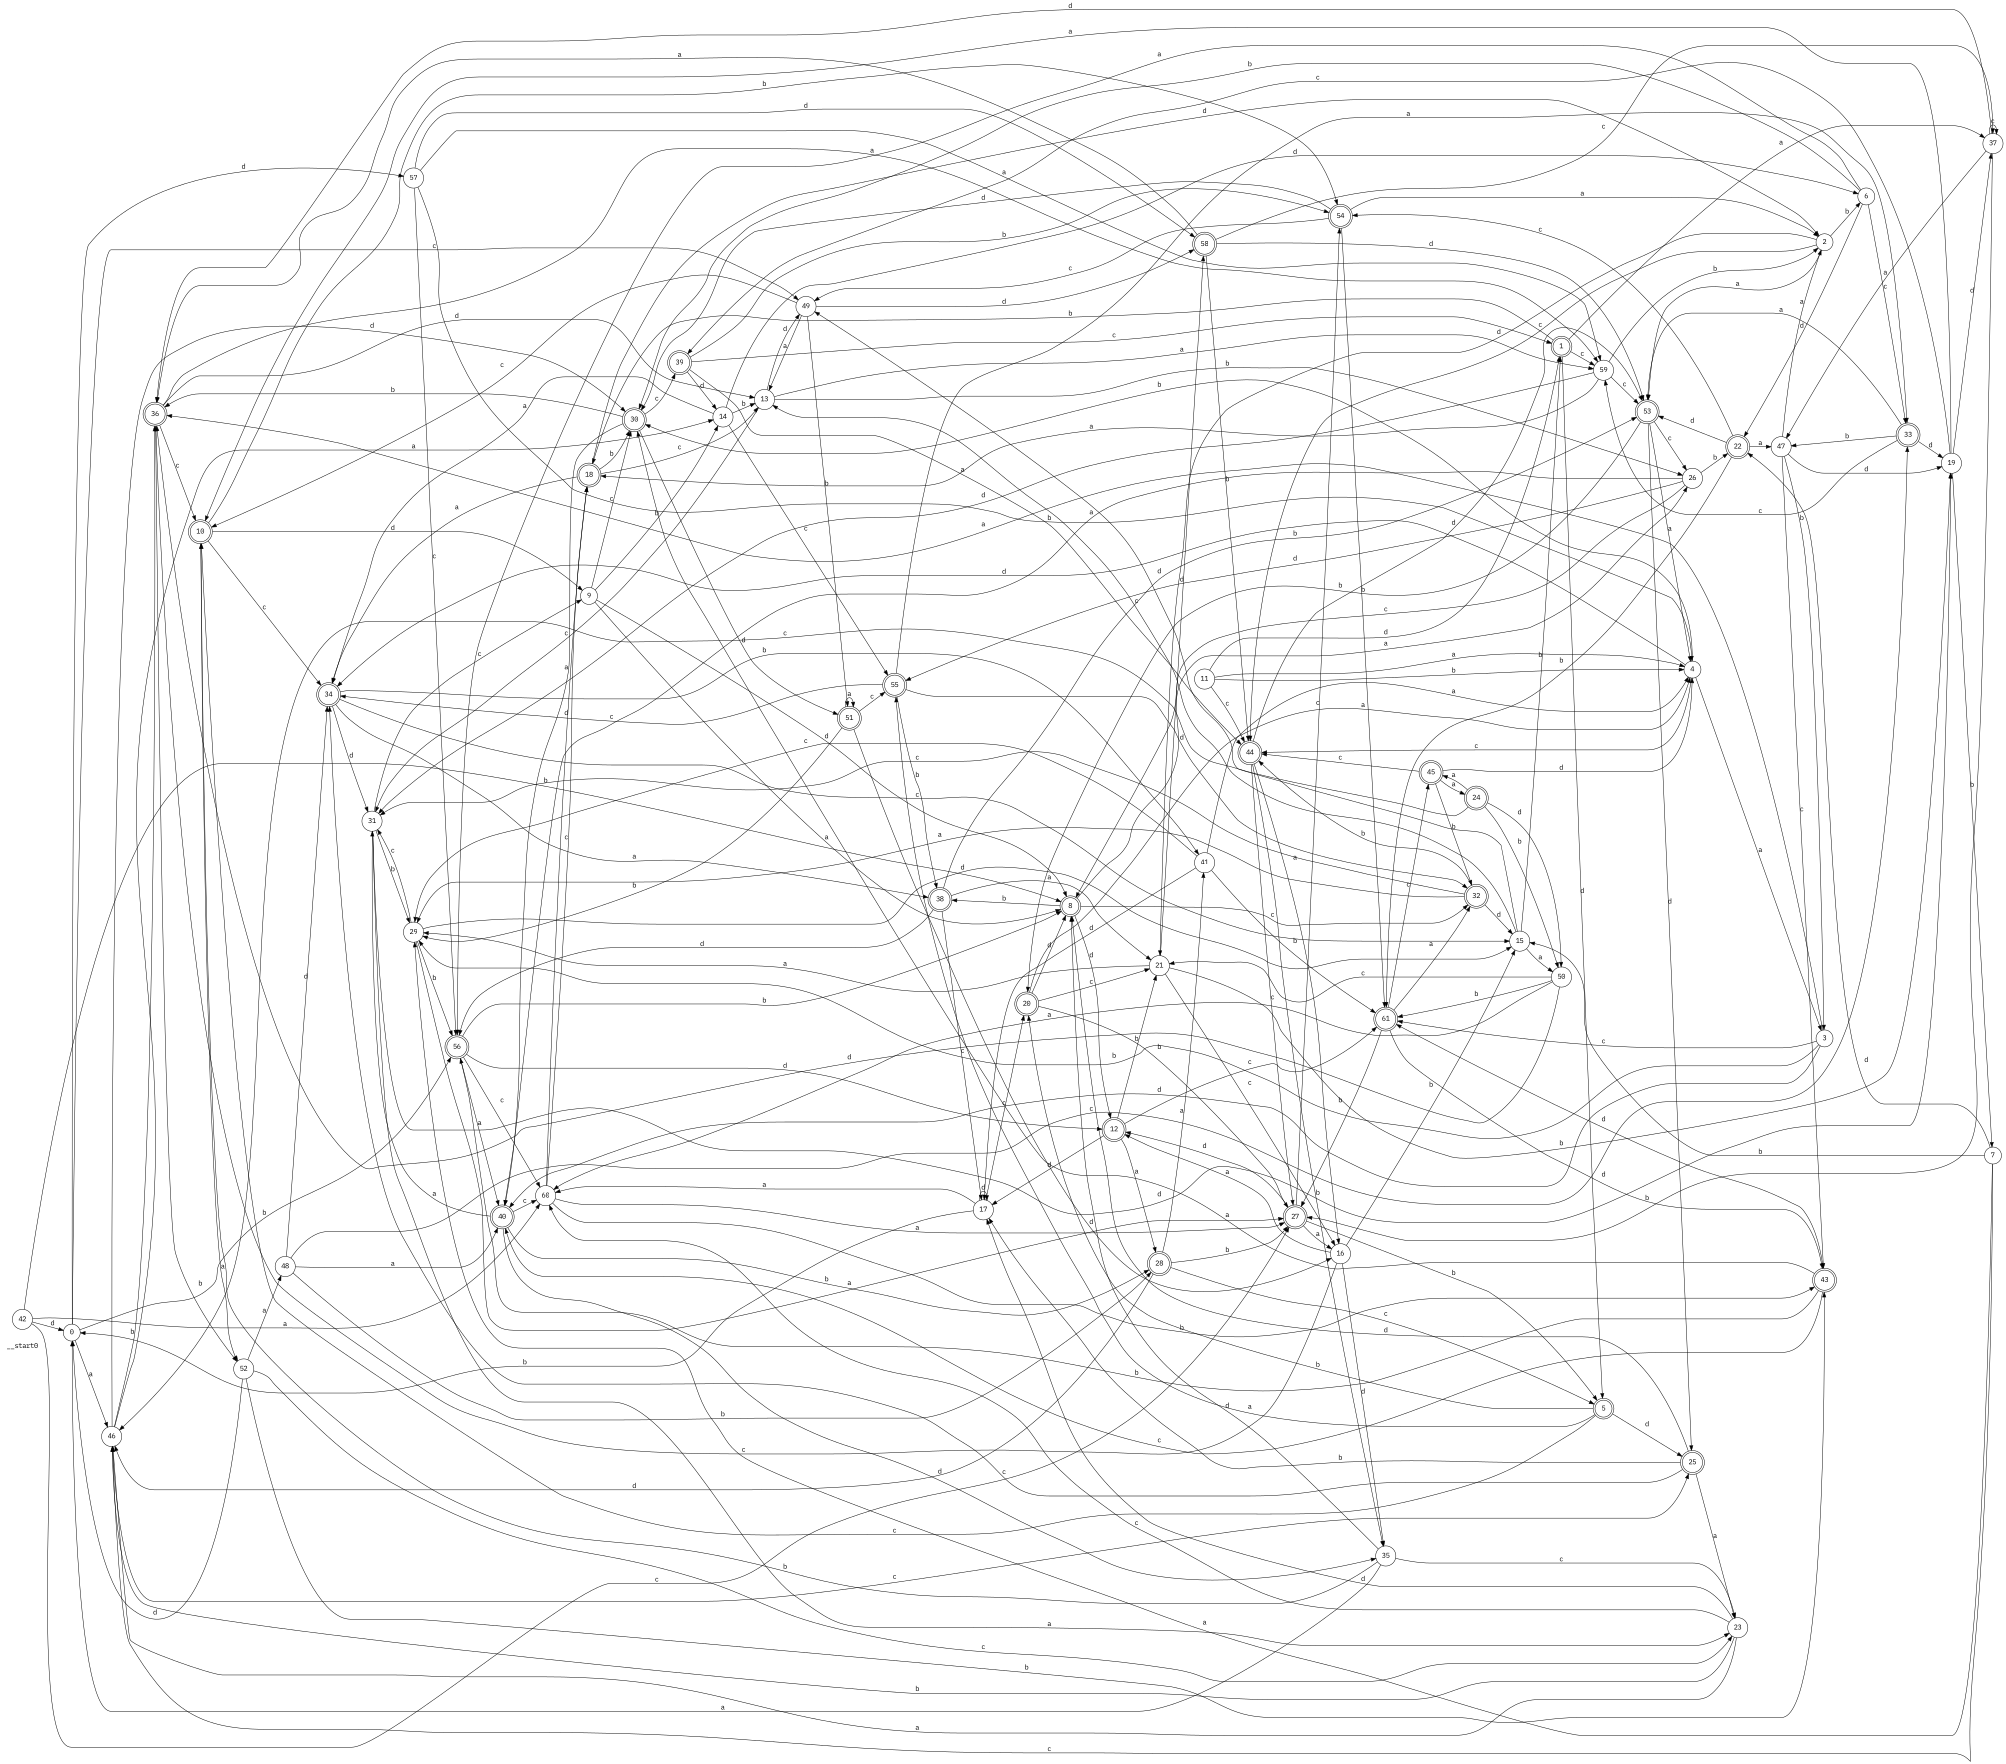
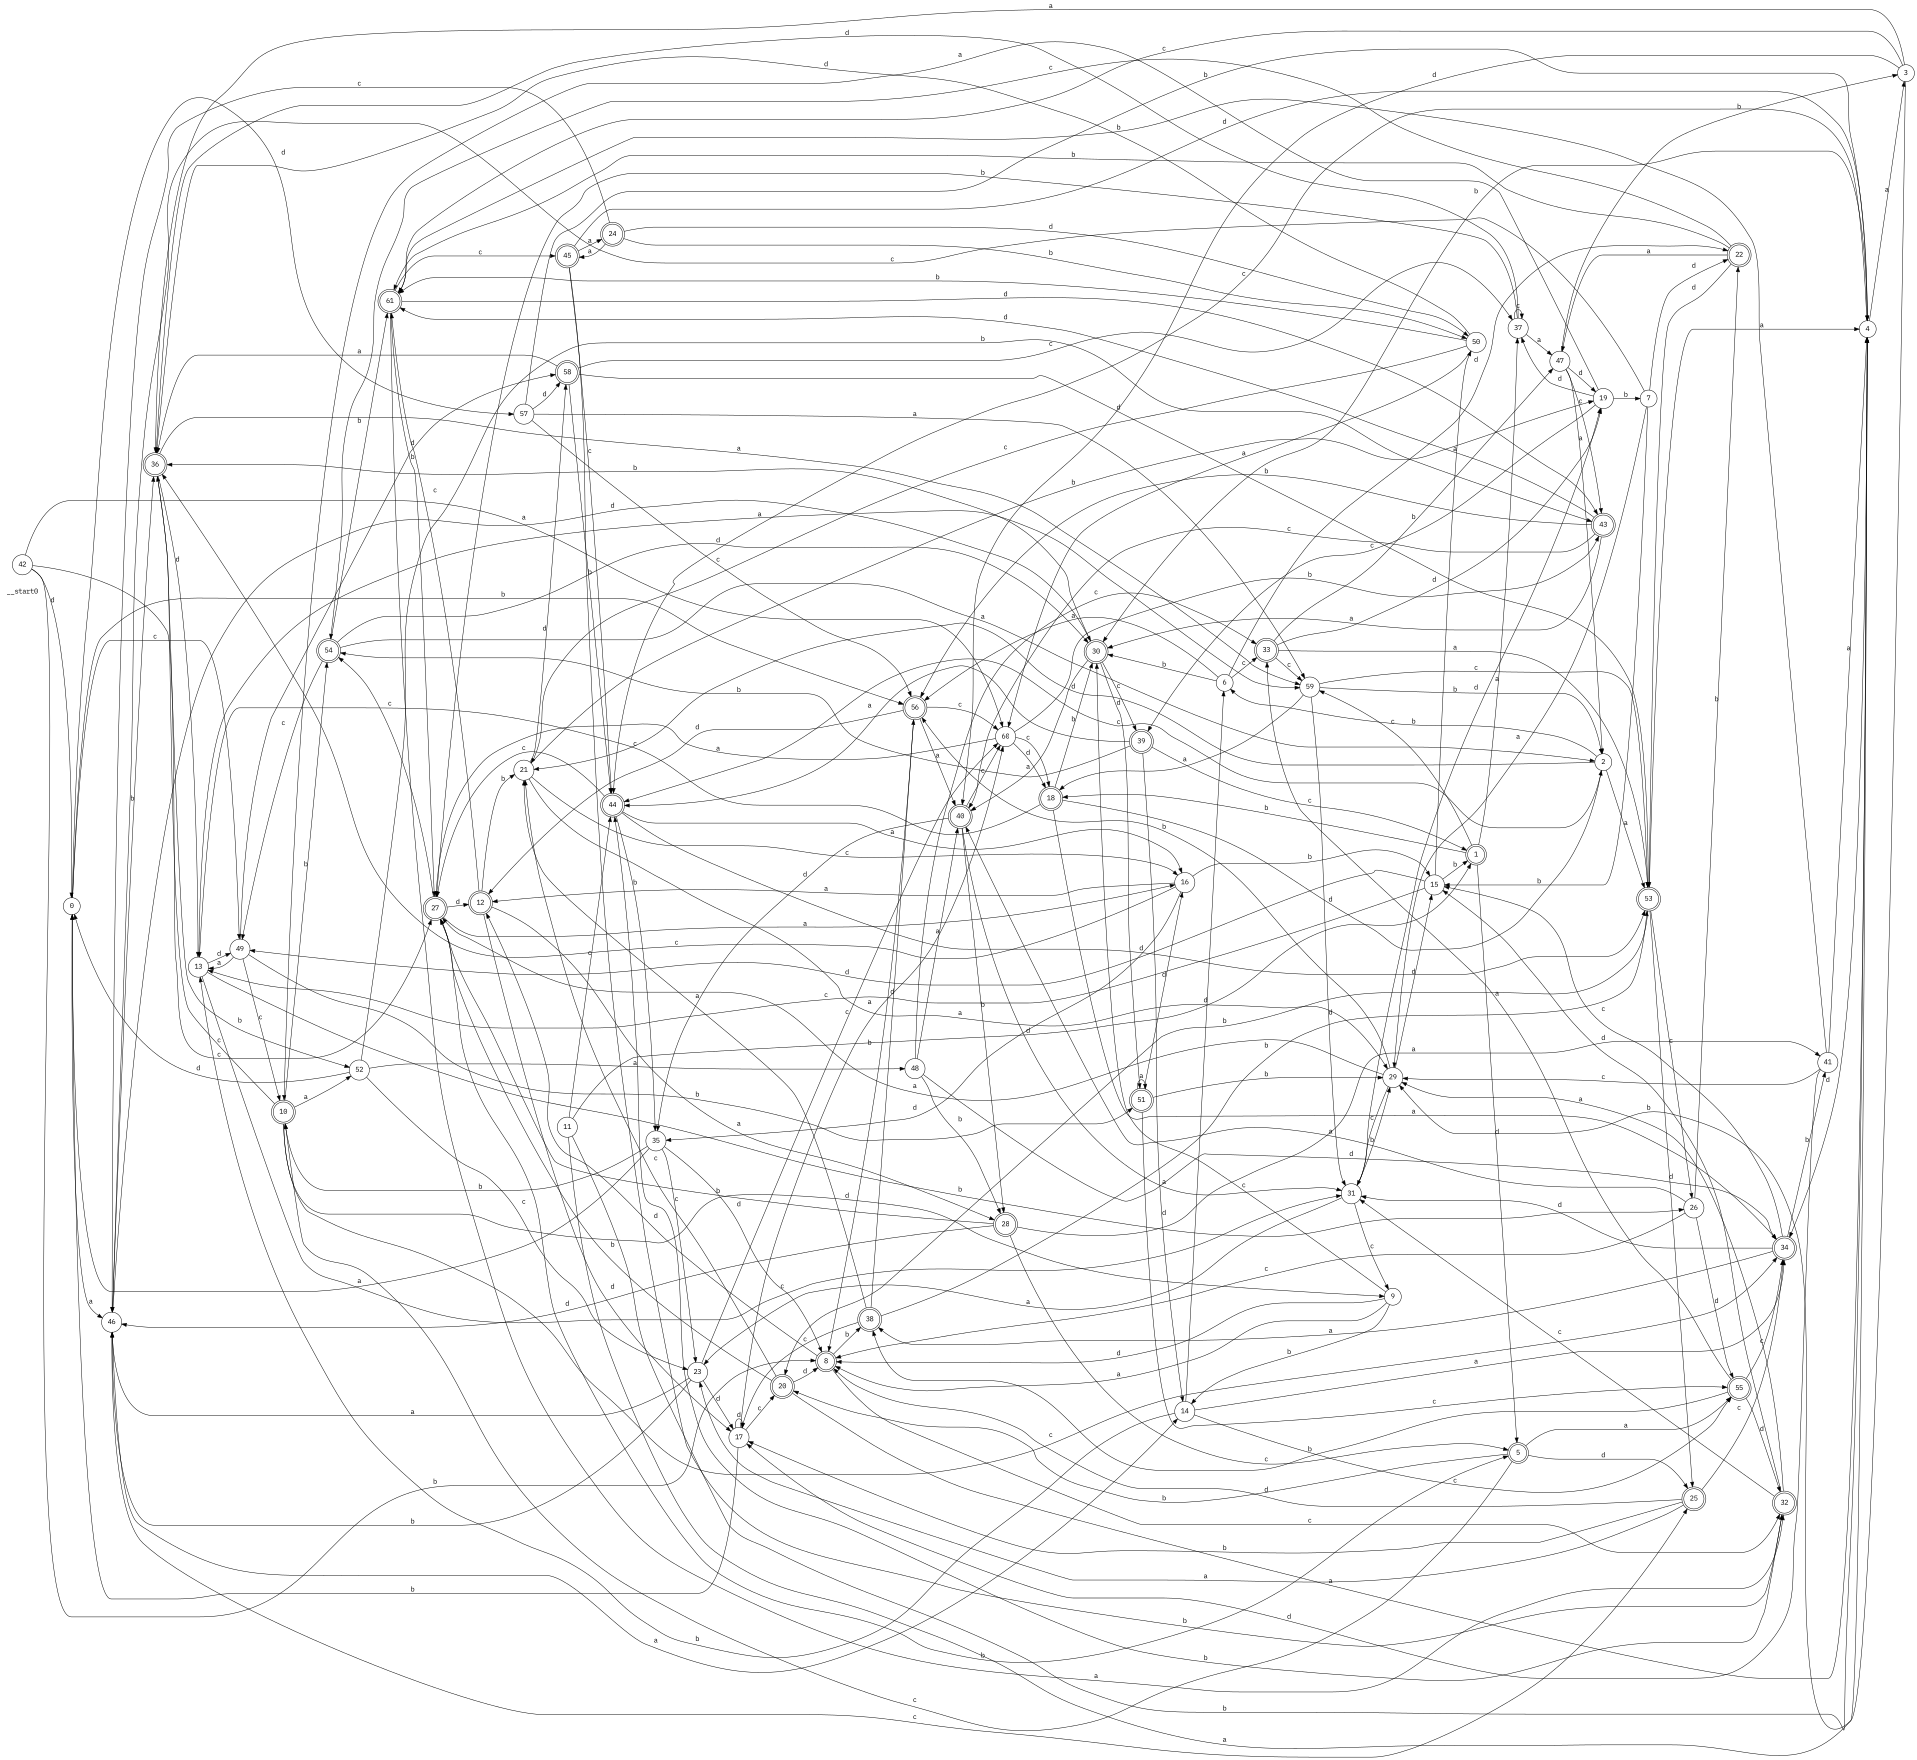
  digraph {
    fontname="IBM Plex Mono"
    rankdir=LR
    node [fontname="IBM Plex Mono" shape=circle color=black fillcolor=white style=filled]
    edge [fontname="IBM Plex Mono"]
    __start0 [shape=none color="" fillcolor="" style=""]
    n2 [label=0]
    n3 [label=46]
    n4 [label=49]
    n5 [label=56 shape=doublecircle style="rounded,filled"]
    n6 [label=57]
    n7 [label=36 shape=doublecircle style="rounded,filled"]
    n8 [label=30 shape=doublecircle style="rounded,filled"]
    n9 [label=25 shape=doublecircle style="rounded,filled"]
    n10 [label=14]
    n11 [label=10 shape=doublecircle style="rounded,filled"]
    n12 [label=13]
    n13 [label=58 shape=doublecircle style="rounded,filled"]
    n14 [label=51 shape=doublecircle style="rounded,filled"]
    n15 [label=40 shape=doublecircle style="rounded,filled"]
    n16 [label=8 shape=doublecircle style="rounded,filled"]
    n17 [label=12 shape=doublecircle style="rounded,filled"]
    n18 [label=60]
    n19 [label=59]
    n20 [label=4]
    n21 [label=1 shape=doublecircle style="rounded,filled"]
    n22 [label=5 shape=doublecircle style="rounded,filled"]
    n23 [label=18 shape=doublecircle style="rounded,filled"]
    n24 [label=37]
    n25 [label=20 shape=doublecircle style="rounded,filled"]
    n26 [label=55 shape=doublecircle style="rounded,filled"]
    n27 [label=2]
    n28 [label=34 shape=doublecircle style="rounded,filled"]
    n29 [label=27 shape=doublecircle style="rounded,filled"]
    n30 [label=47]
    n31 [label=53 shape=doublecircle style="rounded,filled"]
    n32 [label=31]
    n33 [label=6]
    n34 [label=21]
    n35 [label=44 shape=doublecircle style="rounded,filled"]
    n36 [label=22 shape=doublecircle style="rounded,filled"]
    n37 [label=33 shape=doublecircle style="rounded,filled"]
    n38 [label=29]
    n39 [label=16]
    n40 [label=19]
    n41 [label=35]
    n42 [label=26]
    n43 [label=3]
    n44 [label=61 shape=doublecircle style="rounded,filled"]
    n45 [label=15]
    n46 [label=52]
    n47 [label=28 shape=doublecircle style="rounded,filled"]
    n48 [label=32 shape=doublecircle style="rounded,filled"]
    n49 [label=45 shape=doublecircle style="rounded,filled"]
    n50 [label=43 shape=doublecircle style="rounded,filled"]
    n51 [label=39 shape=doublecircle style="rounded,filled"]
    n52 [label=38 shape=doublecircle style="rounded,filled"]
    n53 [label=41]
    n54 [label=9]
    n55 [label=54 shape=doublecircle style="rounded,filled"]
    n56 [label=17]
    n57 [label=23]
    n58 [label=7]
    n59 [label=50]
    n60 [label=48]
    n61 [label=11]
    n62 [label=24 shape=doublecircle style="rounded,filled"]
    n63 [label=42 style="rounded,filled"]
    n2 -> n3 [label=a]
    n2 -> n4 [label=c]
    n2 -> n5 [label=b]
    n2 -> n6 [label=d]
    n3 -> n7 [label=b]
    n3 -> n8 [label=d]
    n3 -> n9 [label=c]
    n3 -> n10 [label=a]
    n4 -> n11 [label=c]
    n4 -> n12 [label=a]
    n4 -> n13 [label=d]
    n4 -> n14 [label=b]
    n5 -> n15 [label=a]
    n5 -> n16 [label=b]
    n5 -> n17 [label=d]
    n5 -> n18 [label=c]
    n6 -> n5 [label=c]
    n6 -> n13 [label=d]
    n6 -> n19 [label=a]
    n6 -> n20 [label=b]
-   n7 -> n11 [label=c]
+   n11 -> n7 [label=c]
    n7 -> n12 [label=d]
    n7 -> n19 [label=a]
    n7 -> n46 [label=b]
    n8 -> n7 [label=b]
    n8 -> n14 [label=d]
    n8 -> n15 [label=a]
    n8 -> n51 [label=c]
    n9 -> n16 [label=d]
    n9 -> n28 [label=c]
    n9 -> n56 [label=b]
    n9 -> n57 [label=a]
    n10 -> n12 [label=b]
    n10 -> n26 [label=c]
    n10 -> n28 [label=a]
    n10 -> n33 [label=d]
    n11 -> n28 [label=c]
    n11 -> n46 [label=a]
    n11 -> n54 [label=d]
    n11 -> n55 [label=b]
    n12 -> n4 [label=d]
    n12 -> n19 [label=a]
    n12 -> n32 [label=c]
    n12 -> n42 [label=b]
    n13 -> n7 [label=a]
    n13 -> n24 [label=c]
    n13 -> n31 [label=d]
    n13 -> n35 [label=b]
    n14 -> n14 [label=a]
    n14 -> n26 [label=c]
    n14 -> n38 [label=b]
    n14 -> n39 [label=d]
    n15 -> n18 [label=c]
    n15 -> n32 [label=a]
    n15 -> n41 [label=d]
    n15 -> n47 [label=b]
    n16 -> n17 [label=d]
-   n16 -> n42 [label=a]
    n16 -> n48 [label=c]
    n16 -> n52 [label=b]
    n17 -> n34 [label=b]
    n17 -> n44 [label=c]
    n17 -> n47 [label=a]
    n17 -> n56 [label=d]
    n18 -> n23 [label=c]
    n18 -> n23 [label=d]
    n18 -> n29 [label=a]
    n18 -> n50 [label=b]
    n19 -> n23 [label=a]
    n19 -> n27 [label=b]
    n19 -> n31 [label=c]
    n19 -> n32 [label=d]
    n20 -> n8 [label=b]
    n20 -> n28 [label=d]
    n20 -> n35 [label=c]
    n20 -> n43 [label=a]
    n21 -> n19 [label=c]
    n21 -> n22 [label=d]
    n21 -> n23 [label=b]
    n21 -> n24 [label=a]
    n22 -> n9 [label=d]
    n22 -> n11 [label=c]
    n22 -> n25 [label=b]
    n22 -> n26 [label=a]
    n23 -> n8 [label=b]
    n23 -> n12 [label=c]
    n23 -> n27 [label=d]
    n23 -> n28 [label=a]
    n24 -> n7 [label=d]
    n24 -> n24 [label=c]
    n24 -> n29 [label=b]
    n24 -> n30 [label=a]
    n25 -> n16 [label=d]
    n25 -> n20 [label=a]
    n25 -> n29 [label=b]
    n25 -> n34 [label=c]
    n26 -> n28 [label=c]
    n26 -> n37 [label=a]
    n26 -> n48 [label=d]
    n26 -> n52 [label=b]
    n27 -> n31 [label=a]
    n27 -> n33 [label=b]
    n27 -> n34 [label=d]
    n27 -> n35 [label=c]
    n28 -> n32 [label=d]
    n28 -> n45 [label=c]
    n28 -> n52 [label=a]
    n28 -> n53 [label=b]
    n29 -> n17 [label=d]
    n29 -> n22 [label=b]
    n29 -> n39 [label=a]
    n29 -> n55 [label=c]
    n30 -> n27 [label=a]
    n30 -> n40 [label=d]
    n30 -> n43 [label=b]
    n30 -> n50 [label=c]
    n31 -> n9 [label=d]
    n31 -> n20 [label=a]
    n31 -> n25 [label=b]
    n31 -> n42 [label=c]
    n32 -> n38 [label=b]
    n32 -> n40 [label=d]
    n32 -> n54 [label=c]
    n32 -> n57 [label=a]
    n33 -> n5 [label=a]
    n33 -> n8 [label=b]
    n33 -> n36 [label=d]
    n33 -> n37 [label=c]
    n34 -> n13 [label=d]
    n34 -> n38 [label=a]
    n34 -> n39 [label=c]
    n34 -> n40 [label=b]
    n35 -> n29 [label=c]
    n35 -> n31 [label=d]
    n35 -> n39 [label=a]
    n35 -> n41 [label=b]
    n36 -> n30 [label=a]
    n36 -> n31 [label=d]
    n36 -> n44 [label=b]
    n36 -> n55 [label=c]
    n37 -> n19 [label=c]
    n37 -> n30 [label=b]
    n37 -> n31 [label=a]
    n37 -> n40 [label=d]
    n38 -> n5 [label=b]
    n38 -> n29 [label=a]
    n38 -> n32 [label=c]
    n38 -> n45 [label=d]
    n39 -> n7 [label=c]
    n39 -> n17 [label=a]
    n39 -> n41 [label=d]
    n39 -> n45 [label=b]
    n40 -> n11 [label=a]
    n40 -> n24 [label=d]
    n40 -> n51 [label=c]
    n40 -> n58 [label=b]
    n41 -> n2 [label=a]
    n41 -> n11 [label=b]
    n41 -> n16 [label=d]
    n41 -> n57 [label=c]
    n42 -> n15 [label=a]
    n42 -> n16 [label=c]
    n42 -> n26 [label=d]
    n42 -> n36 [label=b]
    n43 -> n7 [label=a]
    n43 -> n15 [label=d]
    n43 -> n38 [label=b]
    n43 -> n44 [label=c]
    n44 -> n29 [label=b]
    n44 -> n48 [label=a]
    n44 -> n49 [label=c]
    n44 -> n50 [label=d]
    n45 -> n4 [label=d]
    n45 -> n12 [label=c]
    n45 -> n21 [label=b]
    n45 -> n59 [label=a]
    n46 -> n2 [label=d]
    n46 -> n50 [label=b]
    n46 -> n57 [label=c]
    n46 -> n60 [label=a]
    n47 -> n3 [label=d]
    n47 -> n22 [label=c]
    n47 -> n29 [label=b]
    n47 -> n53 [label=a]
    n48 -> n32 [label=c]
    n48 -> n35 [label=b]
    n48 -> n38 [label=a]
    n48 -> n45 [label=d]
    n49 -> n20 [label=d]
    n49 -> n35 [label=c]
    n49 -> n48 [label=b]
    n49 -> n62 [label=a]
    n50 -> n5 [label=b]
    n50 -> n8 [label=a]
    n50 -> n15 [label=c]
    n50 -> n44 [label=d]
    n51 -> n10 [label=d]
    n51 -> n21 [label=c]
    n51 -> n35 [label=a]
    n51 -> n55 [label=b]
    n52 -> n5 [label=d]
    n52 -> n31 [label=b]
    n52 -> n34 [label=a]
    n52 -> n56 [label=c]
    n53 -> n20 [label=a]
    n53 -> n38 [label=c]
    n53 -> n44 [label=b]
    n53 -> n56 [label=d]
    n54 -> n8 [label=c]
    n54 -> n10 [label=b]
    n54 -> n16 [label=a]
    n54 -> n16 [label=d]
    n55 -> n4 [label=c]
    n55 -> n8 [label=d]
    n55 -> n27 [label=a]
    n55 -> n44 [label=b]
    n56 -> n2 [label=b]
    n56 -> n18 [label=a]
    n56 -> n25 [label=c]
    n56 -> n56 [label=d]
    n57 -> n3 [label=a]
    n57 -> n3 [label=b]
    n57 -> n18 [label=c]
    n57 -> n56 [label=d]
    n58 -> n3 [label=c]
    n58 -> n36 [label=d]
    n58 -> n38 [label=a]
    n58 -> n45 [label=b]
    n59 -> n7 [label=d]
    n59 -> n18 [label=a]
    n59 -> n34 [label=c]
    n59 -> n44 [label=b]
    n60 -> n15 [label=a]
    n60 -> n28 [label=d]
    n60 -> n37 [label=c]
    n60 -> n47 [label=b]
    n61 -> n20 [label=a]
    n61 -> n20 [label=b]
    n61 -> n21 [label=d]
    n61 -> n35 [label=c]
    n62 -> n3 [label=c]
    n62 -> n49 [label=a]
    n62 -> n59 [label=b]
    n62 -> n59 [label=d]
    n63 -> n2 [label=d]
    n63 -> n16 [label=b]
    n63 -> n18 [label=a]
    n63 -> n29 [label=c]
  }
